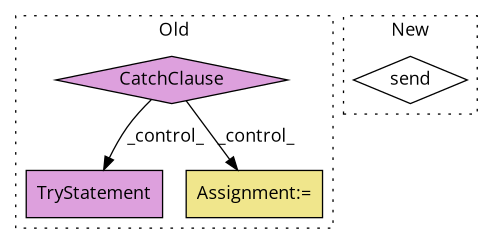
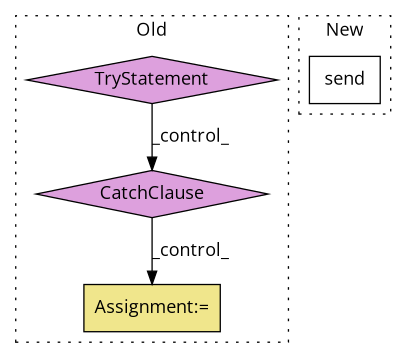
  digraph {
    fontname="Open Sans"
    node [fillcolor=plum fontname="Open Sans" shape=diamond style=filled]
    edge [fontname="Open Sans"]
-   n1 [a=54 l=4 label=TryStatement s=5235 shape=box]
+   n1 [a=54 l=4 label=TryStatement s=5235]
    n2 [a=12 l="15,2" label=CatchClause s="5275,5312"]
    n3 [a=7 fillcolor=khaki l=1 label="Assignment:=" s=5332 shape=box]
-   n4 [a=32 fillcolor=white l=6 label=send s=7280]
+   n4 [a=32 fillcolor=white l=6 label=send s=7280 shape=box]
    subgraph cluster_1 {
      label=Old
      style=dotted
      n1
      n2
      n3
    }
    subgraph cluster_2 {
      label=New
      style=dotted
      n4
    }
-   n2 -> n1 [label=_control_]
+   n1 -> n2 [label=_control_]
    n2 -> n3 [label=_control_]
  }
